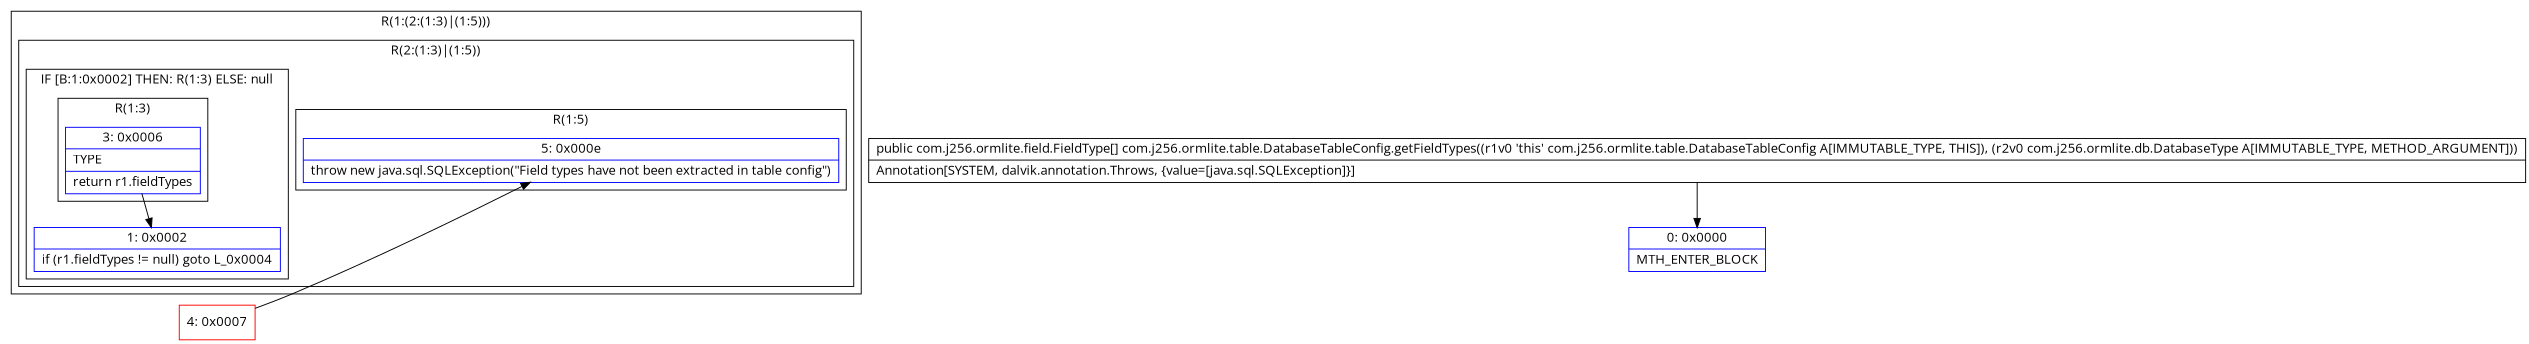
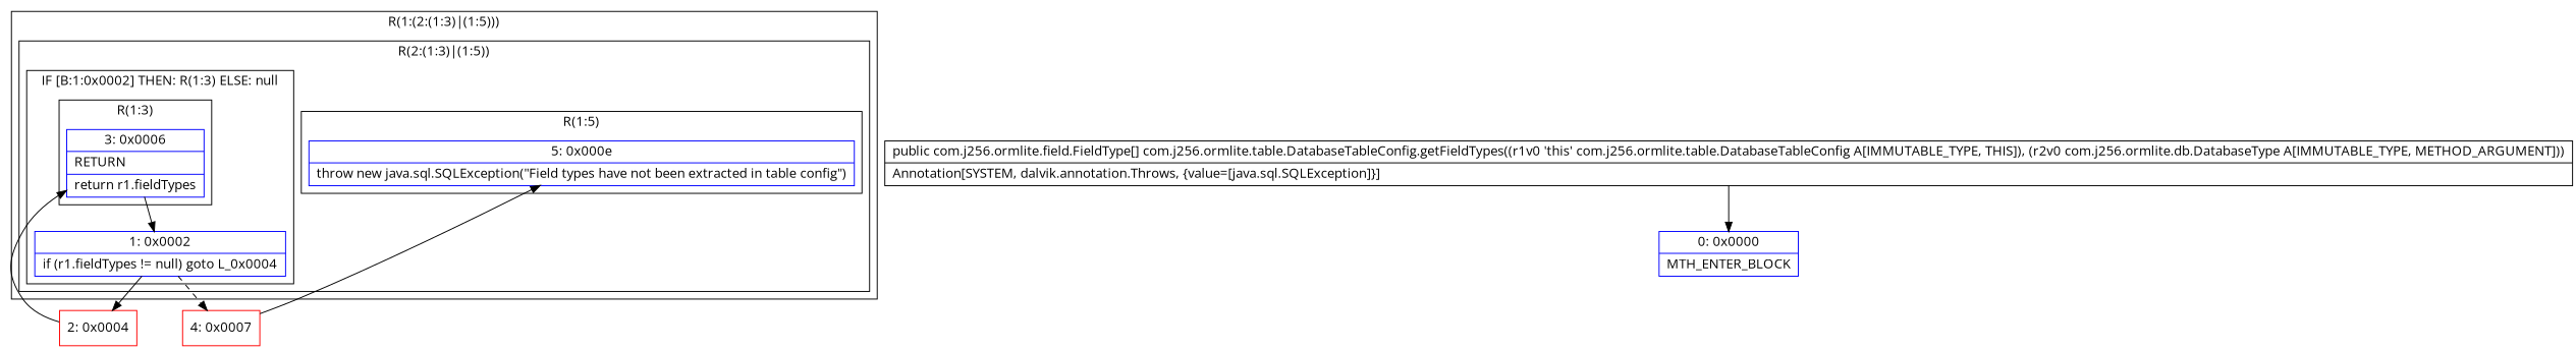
  digraph {
    fontname="Open Sans"
    node [color=blue fontname="Open Sans" shape=record]
    edge [fontname="Open Sans"]
-   n1 [label="{3\:\ 0x0006|TYPE\l|return r1.fieldTypes\l}"]
+   n1 [label="{3\:\ 0x0006|RETURN\l|return r1.fieldTypes\l}"]
    n2 [label="{1\:\ 0x0002|if (r1.fieldTypes != null) goto L_0x0004\l}"]
    n3 [label="{5\:\ 0x000e|throw new java.sql.SQLException(\"Field types have not been extracted in table config\")\l}"]
+   n4 [color=red label="{2\:\ 0x0004}"]
    n5 [color=red label="{4\:\ 0x0007}"]
    n6 [label="{0\:\ 0x0000|MTH_ENTER_BLOCK\l}"]
    n7 [label="{public com.j256.ormlite.field.FieldType[] com.j256.ormlite.table.DatabaseTableConfig.getFieldTypes((r1v0 'this' com.j256.ormlite.table.DatabaseTableConfig A[IMMUTABLE_TYPE, THIS]), (r2v0 com.j256.ormlite.db.DatabaseType A[IMMUTABLE_TYPE, METHOD_ARGUMENT]))  | Annotation[SYSTEM, dalvik.annotation.Throws, \{value=[java.sql.SQLException]\}]\l}" color=""]
    subgraph cluster_1 {
      label="R(1:(2:(1:3)|(1:5)))"
      subgraph cluster_2 {
        label="R(2:(1:3)|(1:5))"
        subgraph cluster_3 {
          label="IF [B:1:0x0002] THEN: R(1:3) ELSE: null"
          n2
          subgraph cluster_4 {
            label="R(1:3)"
            n1
          }
        }
        subgraph cluster_5 {
          label="R(1:5)"
          n3
        }
      }
    }
    n1 -> n2
+   n2 -> n4
+   n2 -> n5 [style=dashed]
+   n4 -> n1
    n5 -> n3
    n7 -> n6
  }
